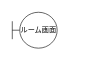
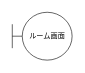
  <mxCell id="0" />
  <mxCell id="1" parent="0" />
- <mxCell id="2" value="ルーム画面" style="shape=umlBoundary;whiteSpace=wrap;html=1;" vertex="1" parent="1"><mxGeometry x="20" y="20" width="75" height="60" as="geometry" /></mxCell>
+ <mxCell id="2" value="ルーム画面" style="shape=umlBoundary;whiteSpace=wrap;html=1;" vertex="1" parent="1"><mxGeometry y="20" width="100" height="80" as="geometry" x="20" /></mxCell>
